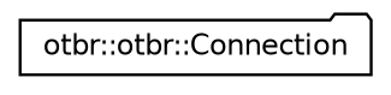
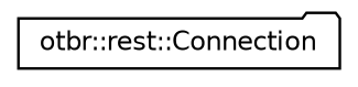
  digraph {
    rankdir=LR
-   n1 [color=black fillcolor=white fontname=Helvetica fontsize=10 height=0.2 label="otbr::otbr::Connection" shape=folder style=filled width=0.4]
+   n1 [color=black fillcolor=white fontname=Helvetica fontsize=10 height=0.2 label="otbr::rest::Connection" shape=folder style=filled width=0.4]
  }
